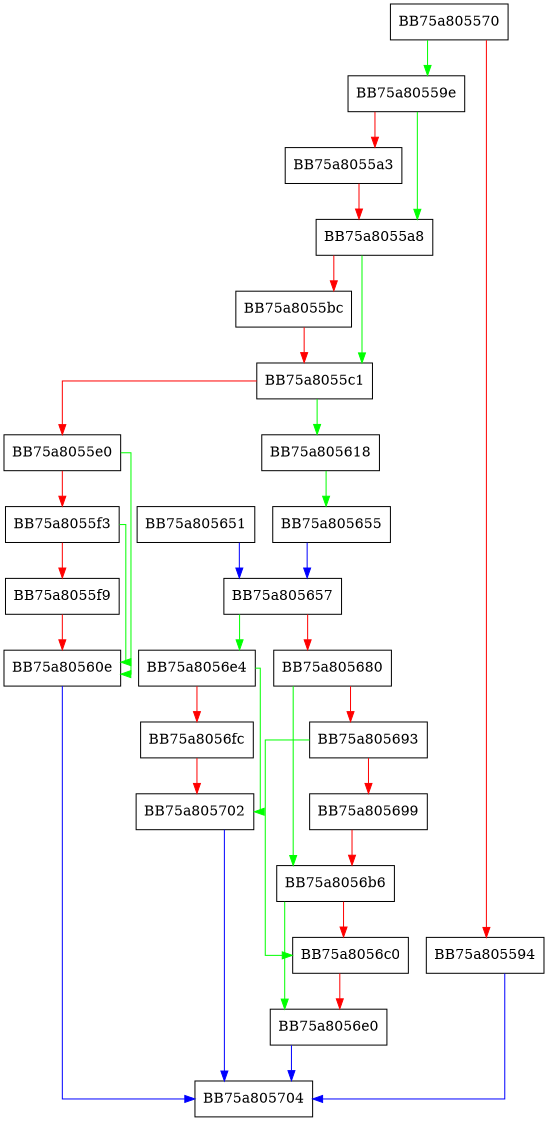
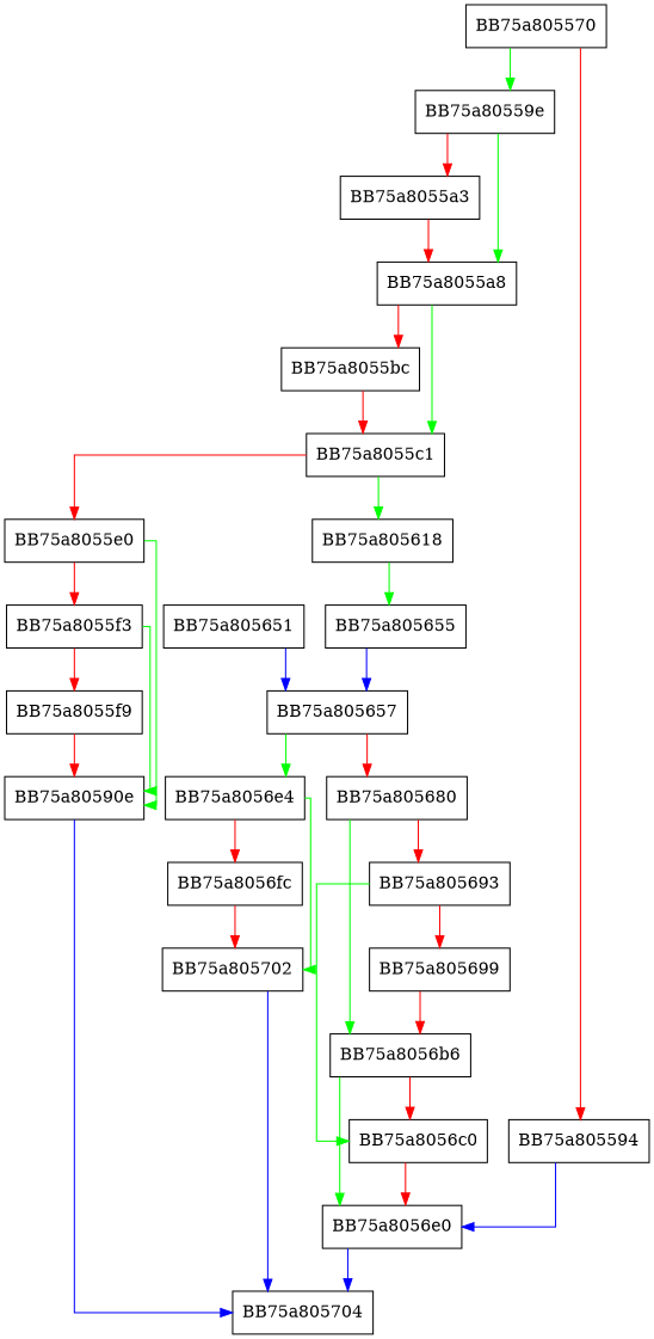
  digraph {
    splines=ortho
    node [shape=box]
    edge [color=red]
    BB75a805570
    BB75a80559e
    BB75a805594
    BB75a8055a8
    BB75a8055a3
    BB75a805704
    BB75a8055c1
    BB75a8055bc
    BB75a805618
    BB75a8055e0
    BB75a805655
-   BB75a80560e
+   BB75a80560e [label=BB75a80590e]
    BB75a8055f3
    BB75a805657
    BB75a8055f9
    BB75a8056e4
    BB75a805680
    BB75a805651
    BB75a805702
    BB75a8056fc
    BB75a8056b6
    BB75a805693
    BB75a8056e0
    BB75a8056c0
    BB75a805699
    BB75a805570 -> BB75a80559e [color=green]
    BB75a805570 -> BB75a805594
    BB75a80559e -> BB75a8055a8 [color=green]
    BB75a80559e -> BB75a8055a3
-   BB75a805594 -> BB75a805704 [color=blue]
+   BB75a805594 -> BB75a8056e0 [color=blue]
    BB75a8055a8 -> BB75a8055c1 [color=green]
    BB75a8055a8 -> BB75a8055bc
    BB75a8055a3 -> BB75a8055a8
    BB75a8055c1 -> BB75a805618 [color=green]
    BB75a8055c1 -> BB75a8055e0
    BB75a8055bc -> BB75a8055c1
    BB75a805618 -> BB75a805655 [color=green]
    BB75a8055e0 -> BB75a80560e [color=green]
    BB75a8055e0 -> BB75a8055f3
    BB75a805655 -> BB75a805657 [color=blue]
    BB75a80560e -> BB75a805704 [color=blue]
    BB75a8055f3 -> BB75a80560e [color=green]
    BB75a8055f3 -> BB75a8055f9
    BB75a805657 -> BB75a8056e4 [color=green]
    BB75a805657 -> BB75a805680
    BB75a8055f9 -> BB75a80560e
    BB75a8056e4 -> BB75a805702 [color=green]
    BB75a8056e4 -> BB75a8056fc
    BB75a805680 -> BB75a8056b6 [color=green]
    BB75a805680 -> BB75a805693
    BB75a805651 -> BB75a805657 [color=blue]
    BB75a805702 -> BB75a805704 [color=blue]
    BB75a8056fc -> BB75a805702
    BB75a8056b6 -> BB75a8056e0 [color=green]
    BB75a8056b6 -> BB75a8056c0
    BB75a805693 -> BB75a8056c0 [color=green]
    BB75a805693 -> BB75a805699
    BB75a8056e0 -> BB75a805704 [color=blue]
    BB75a8056c0 -> BB75a8056e0
    BB75a805699 -> BB75a8056b6
  }
